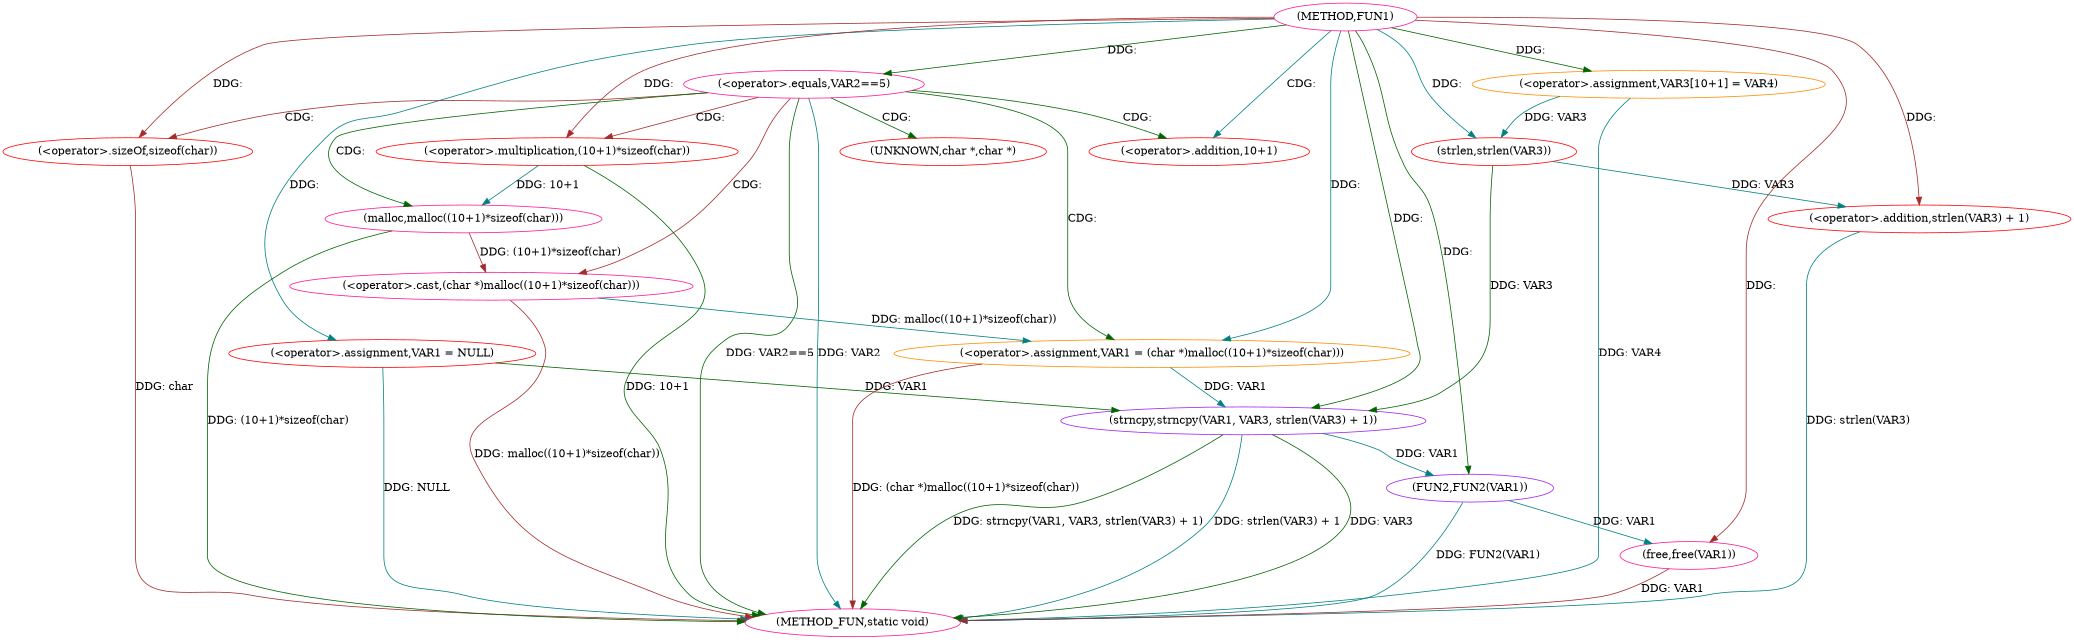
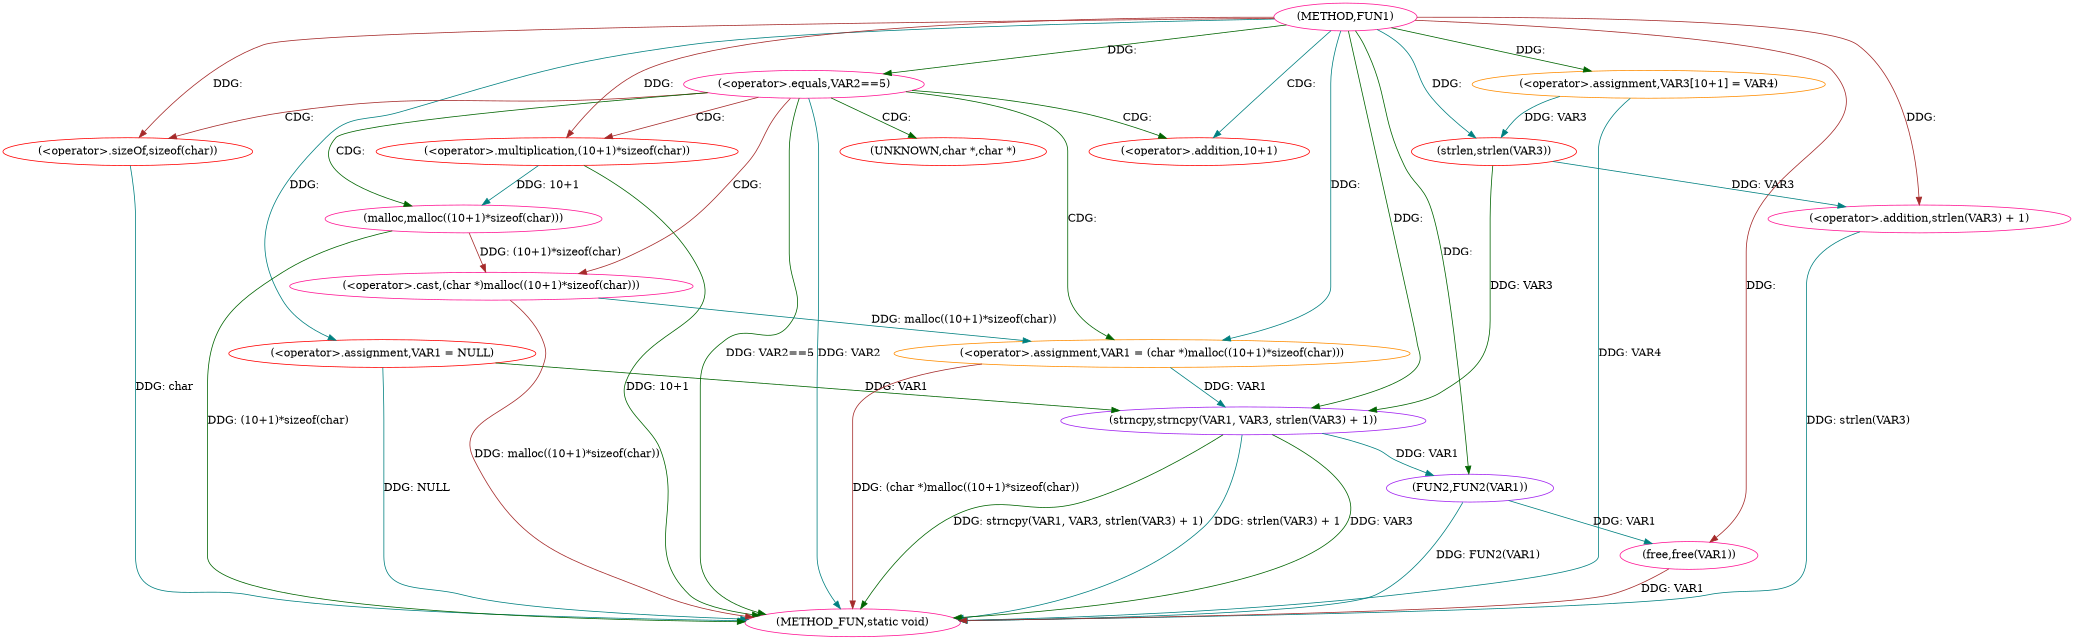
  digraph {
    node [color=deeppink]
    edge [color=teal]
    n1 [label="(METHOD,FUN1)"]
    n2 [color=red label="(<operator>.assignment,VAR1 = NULL)"]
    n3 [label="(<operator>.equals,VAR2==5)"]
    n4 [color=darkorange label="(<operator>.assignment,VAR1 = (char *)malloc((10+1)*sizeof(char)))"]
    n5 [color=red label="(<operator>.multiplication,(10+1)*sizeof(char))"]
    n6 [color=red label="(<operator>.addition,10+1)"]
    n7 [color=red label="(<operator>.sizeOf,sizeof(char))"]
    n8 [color=darkorange label="(<operator>.assignment,VAR3[10+1] = VAR4)"]
    n9 [color=purple label="(strncpy,strncpy(VAR1, VAR3, strlen(VAR3) + 1))"]
-   n10 [color=red label="(<operator>.addition,strlen(VAR3) + 1)"]
+   n10 [label="(<operator>.addition,strlen(VAR3) + 1)"]
    n11 [color=red label="(strlen,strlen(VAR3))"]
    n12 [color=purple label="(FUN2,FUN2(VAR1))"]
    n13 [label="(free,free(VAR1))"]
    n14 [label="(METHOD_FUN,static void)"]
    n15 [label="(<operator>.cast,(char *)malloc((10+1)*sizeof(char)))"]
    n16 [label="(malloc,malloc((10+1)*sizeof(char)))"]
    n17 [color=red label="(UNKNOWN,char *,char *)"]
    n1 -> n2 [label="DDG: "]
    n1 -> n3 [color=darkgreen label="DDG: "]
    n1 -> n4 [label="DDG: "]
    n1 -> n5 [color=brown label="DDG: "]
    n1 -> n6 [label="CDG: "]
    n1 -> n7 [color=brown label="DDG: "]
    n1 -> n8 [color=darkgreen label="DDG: "]
    n1 -> n9 [color=darkgreen label="DDG: "]
    n1 -> n10 [color=brown label="DDG: "]
    n1 -> n11 [label="DDG: "]
    n1 -> n12 [color=darkgreen label="DDG: "]
    n1 -> n13 [color=brown label="DDG: "]
    n2 -> n9 [color=darkgreen label="DDG: VAR1"]
    n2 -> n14 [label="DDG: NULL"]
    n3 -> n4 [color=darkgreen label="CDG: "]
    n3 -> n5 [color=brown label="CDG: "]
    n3 -> n6 [color=darkgreen label="CDG: "]
    n3 -> n7 [color=brown label="CDG: "]
    n3 -> n14 [label="DDG: VAR2"]
    n3 -> n14 [color=darkgreen label="DDG: VAR2==5"]
    n3 -> n15 [color=brown label="CDG: "]
    n3 -> n16 [color=darkgreen label="CDG: "]
    n3 -> n17 [color=darkgreen label="CDG: "]
    n4 -> n9 [label="DDG: VAR1"]
    n4 -> n14 [color=brown label="DDG: (char *)malloc((10+1)*sizeof(char))"]
    n5 -> n14 [color=darkgreen label="DDG: 10+1"]
    n5 -> n16 [label="DDG: 10+1"]
-   n7 -> n14 [color=brown label="DDG: char"]
+   n7 -> n14 [label="DDG: char"]
    n8 -> n11 [label="DDG: VAR3"]
    n8 -> n14 [label="DDG: VAR4"]
    n9 -> n12 [label="DDG: VAR1"]
    n9 -> n14 [color=darkgreen label="DDG: strncpy(VAR1, VAR3, strlen(VAR3) + 1)"]
    n9 -> n14 [label="DDG: strlen(VAR3) + 1"]
    n9 -> n14 [color=darkgreen label="DDG: VAR3"]
    n10 -> n14 [label="DDG: strlen(VAR3)"]
    n11 -> n9 [color=darkgreen label="DDG: VAR3"]
    n11 -> n10 [label="DDG: VAR3"]
    n12 -> n13 [label="DDG: VAR1"]
    n12 -> n14 [label="DDG: FUN2(VAR1)"]
    n13 -> n14 [color=brown label="DDG: VAR1"]
    n15 -> n4 [label="DDG: malloc((10+1)*sizeof(char))"]
    n15 -> n14 [color=brown label="DDG: malloc((10+1)*sizeof(char))"]
    n16 -> n14 [color=darkgreen label="DDG: (10+1)*sizeof(char)"]
    n16 -> n15 [color=brown label="DDG: (10+1)*sizeof(char)"]
  }
